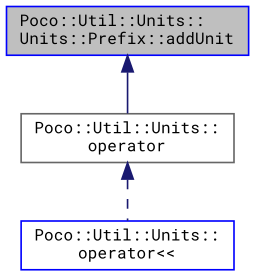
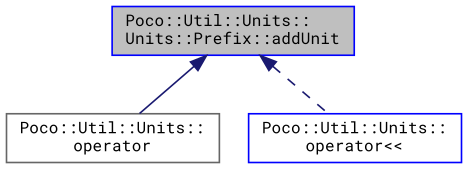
  digraph {
    fontname="Roboto Mono"
    rankdir=TB
    node [color=blue fillcolor=white fontname="Roboto Mono" fontsize=10 shape=box style=filled]
    edge [color=midnightblue dir=back fontname="Roboto Mono" fontsize=10 labelfontname=Helvetica labelfontsize=10]
    n1 [fillcolor=grey75 fontcolor=black height=0.2 label="Poco::Util::Units::\lUnits::Prefix::addUnit" width=0.4]
    n2 [color=gray40 height=0.2 label="Poco::Util::Units::\loperator" width=0.4]
    n3 [height=0.2 label="Poco::Util::Units::\loperator\<\<" width=0.4]
    n1 -> n2 [style=solid]
-   n2 -> n3 [style=dashed]
+   n1 -> n3 [style=dashed]
  }
